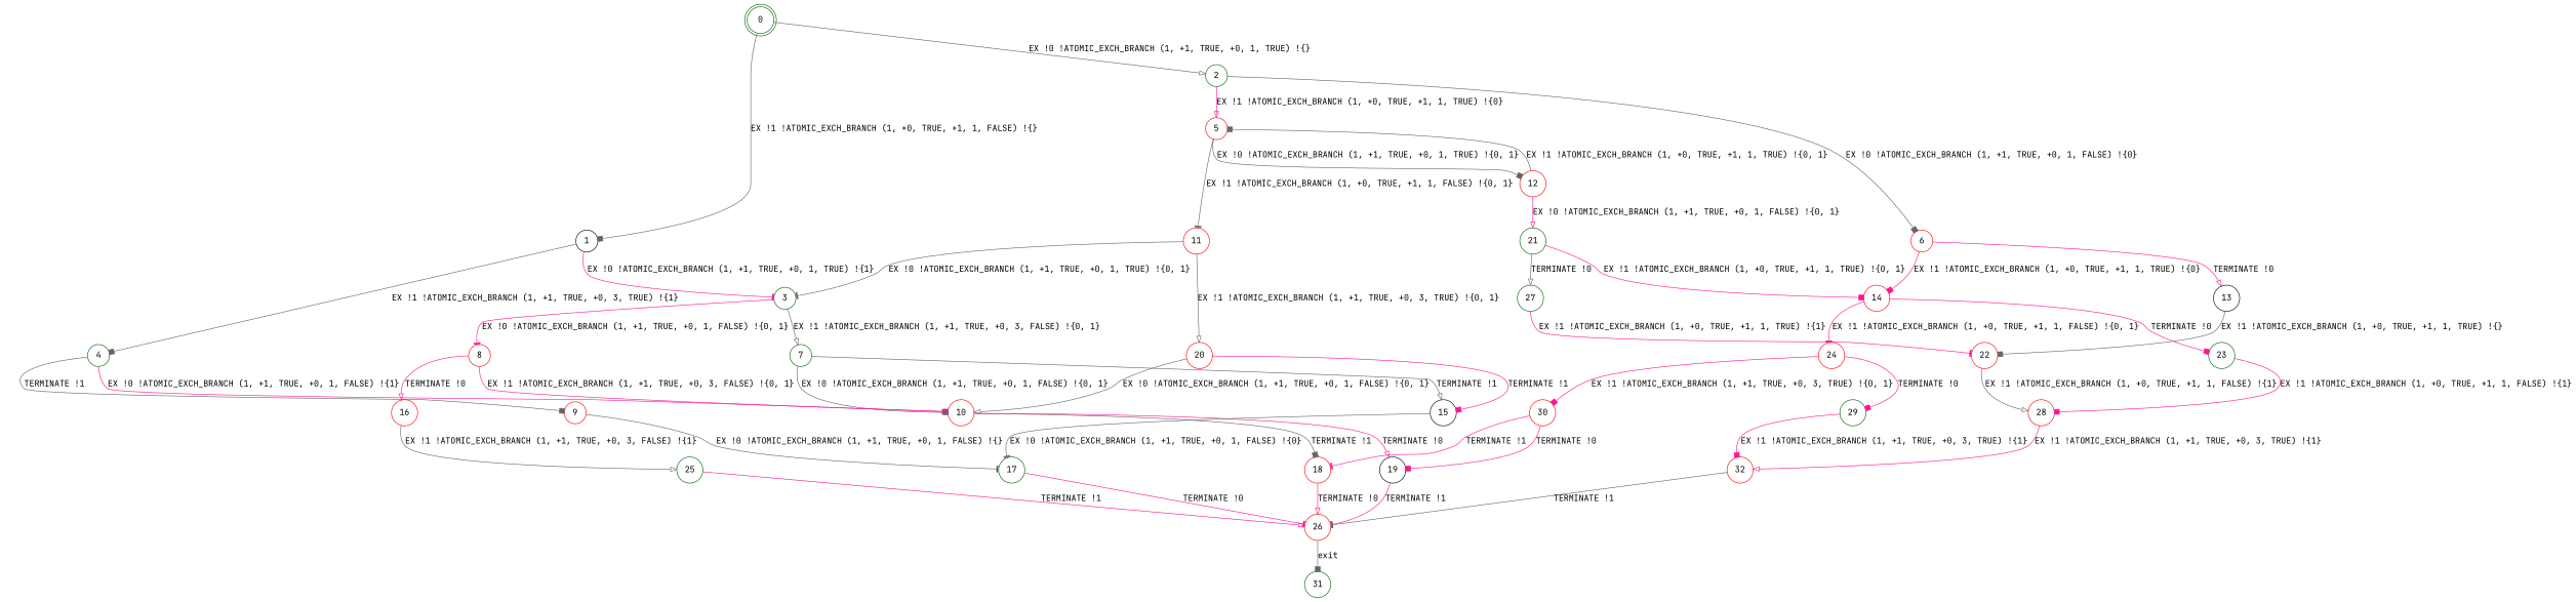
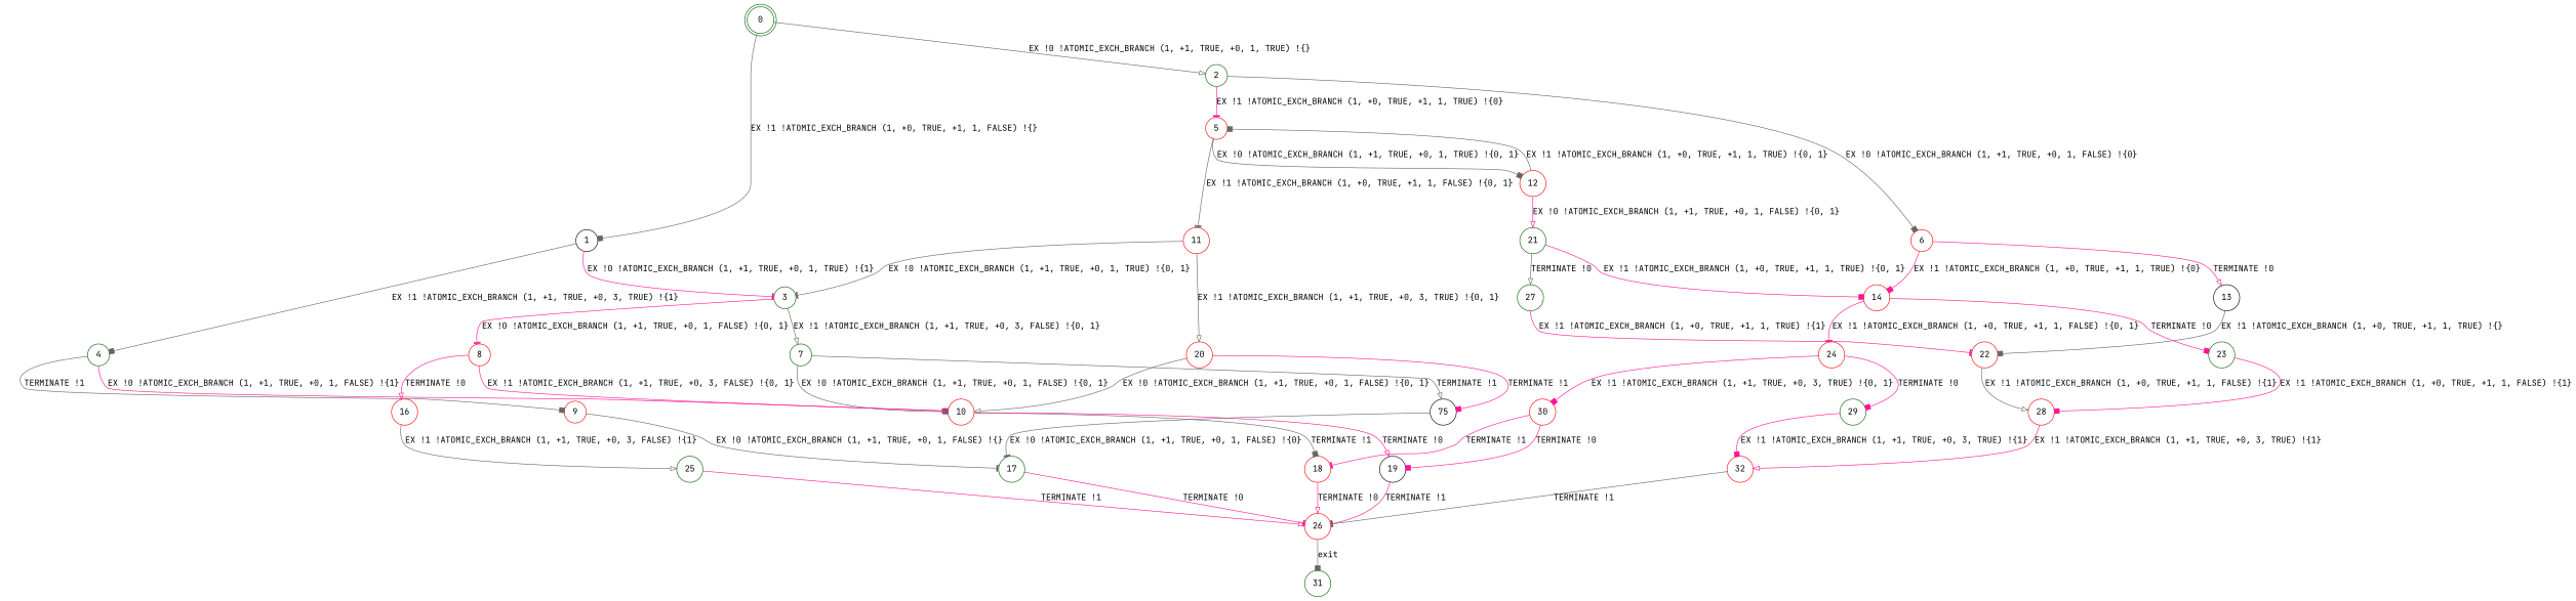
  digraph {
    fontname="JetBrains Mono"
    node [color=red fontname="JetBrains Mono" shape=circle]
    edge [arrowhead=box color=deeppink fontname="JetBrains Mono"]
    0 [color=darkgreen peripheries=2]
    1 [color=black]
    2 [color=darkgreen]
    3 [color=darkgreen]
    4 [color=darkgreen]
    5
    6
    7 [color=darkgreen]
    8
    9
    10
    11
    12
    13 [color=black]
    14
-   15 [color=black]
+   15 [color=black label=75]
    16
    17 [color=darkgreen]
    18
    19 [color=black]
    20
    21 [color=darkgreen]
    22
    23 [color=darkgreen]
    24
    25 [color=darkgreen]
    26
    27 [color=darkgreen]
    28
    29 [color=darkgreen]
    30
    31 [color=darkgreen]
    32
    0 -> 1 [color=gray40 label="EX !1 !ATOMIC_EXCH_BRANCH (1, +0, TRUE, +1, 1, FALSE) !{}"]
    0 -> 2 [arrowhead=onormal color=gray40 label="EX !0 !ATOMIC_EXCH_BRANCH (1, +1, TRUE, +0, 1, TRUE) !{}"]
    1 -> 3 [arrowhead=tee label="EX !0 !ATOMIC_EXCH_BRANCH (1, +1, TRUE, +0, 1, TRUE) !{1}"]
    1 -> 4 [color=gray40 label="EX !1 !ATOMIC_EXCH_BRANCH (1, +1, TRUE, +0, 3, TRUE) !{1}"]
-   2 -> 5 [arrowhead=onormal label="EX !1 !ATOMIC_EXCH_BRANCH (1, +0, TRUE, +1, 1, TRUE) !{0}"]
+   2 -> 5 [arrowhead=tee label="EX !1 !ATOMIC_EXCH_BRANCH (1, +0, TRUE, +1, 1, TRUE) !{0}"]
    2 -> 6 [color=gray40 label="EX !0 !ATOMIC_EXCH_BRANCH (1, +1, TRUE, +0, 1, FALSE) !{0}"]
    3 -> 7 [arrowhead=onormal color=gray40 label="EX !1 !ATOMIC_EXCH_BRANCH (1, +1, TRUE, +0, 3, FALSE) !{0, 1}"]
    3 -> 8 [arrowhead=tee label="EX !0 !ATOMIC_EXCH_BRANCH (1, +1, TRUE, +0, 1, FALSE) !{0, 1}"]
    4 -> 9 [color=gray40 label="TERMINATE !1"]
    4 -> 10 [label="EX !0 !ATOMIC_EXCH_BRANCH (1, +1, TRUE, +0, 1, FALSE) !{1}"]
    5 -> 11 [arrowhead=tee color=gray40 label="EX !1 !ATOMIC_EXCH_BRANCH (1, +0, TRUE, +1, 1, FALSE) !{0, 1}"]
    5 -> 12 [color=gray40 label="EX !0 !ATOMIC_EXCH_BRANCH (1, +1, TRUE, +0, 1, TRUE) !{0, 1}"]
    6 -> 13 [arrowhead=onormal label="TERMINATE !0"]
    6 -> 14 [label="EX !1 !ATOMIC_EXCH_BRANCH (1, +0, TRUE, +1, 1, TRUE) !{0}"]
    7 -> 10 [color=gray40 label="EX !0 !ATOMIC_EXCH_BRANCH (1, +1, TRUE, +0, 1, FALSE) !{0, 1}"]
    7 -> 15 [arrowhead=onormal color=gray40 label="TERMINATE !1"]
    8 -> 10 [arrowhead=onormal label="EX !1 !ATOMIC_EXCH_BRANCH (1, +1, TRUE, +0, 3, FALSE) !{0, 1}"]
    8 -> 16 [arrowhead=onormal label="TERMINATE !0"]
    9 -> 17 [arrowhead=tee color=gray40 label="EX !0 !ATOMIC_EXCH_BRANCH (1, +1, TRUE, +0, 1, FALSE) !{}"]
    10 -> 18 [color=gray40 label="TERMINATE !1"]
    10 -> 19 [arrowhead=onormal label="TERMINATE !0"]
    11 -> 3 [arrowhead=tee color=gray40 label="EX !0 !ATOMIC_EXCH_BRANCH (1, +1, TRUE, +0, 1, TRUE) !{0, 1}"]
    11 -> 20 [arrowhead=onormal color=gray40 label="EX !1 !ATOMIC_EXCH_BRANCH (1, +1, TRUE, +0, 3, TRUE) !{0, 1}"]
    12 -> 5 [color=gray40 label="EX !1 !ATOMIC_EXCH_BRANCH (1, +0, TRUE, +1, 1, TRUE) !{0, 1}"]
    12 -> 21 [arrowhead=onormal label="EX !0 !ATOMIC_EXCH_BRANCH (1, +1, TRUE, +0, 1, FALSE) !{0, 1}"]
    13 -> 22 [color=gray40 label="EX !1 !ATOMIC_EXCH_BRANCH (1, +0, TRUE, +1, 1, TRUE) !{}"]
    14 -> 23 [label="TERMINATE !0"]
    14 -> 24 [arrowhead=tee label="EX !1 !ATOMIC_EXCH_BRANCH (1, +0, TRUE, +1, 1, FALSE) !{0, 1}"]
    15 -> 17 [arrowhead=tee color=gray40 label="EX !0 !ATOMIC_EXCH_BRANCH (1, +1, TRUE, +0, 1, FALSE) !{0}"]
    16 -> 25 [arrowhead=onormal color=gray40 label="EX !1 !ATOMIC_EXCH_BRANCH (1, +1, TRUE, +0, 3, FALSE) !{1}"]
    17 -> 26 [arrowhead=tee label="TERMINATE !0"]
    18 -> 26 [arrowhead=onormal label="TERMINATE !0"]
    19 -> 26 [arrowhead=tee label="TERMINATE !1"]
    20 -> 10 [arrowhead=onormal color=gray40 label="EX !0 !ATOMIC_EXCH_BRANCH (1, +1, TRUE, +0, 1, FALSE) !{0, 1}"]
    20 -> 15 [label="TERMINATE !1"]
    21 -> 14 [label="EX !1 !ATOMIC_EXCH_BRANCH (1, +0, TRUE, +1, 1, TRUE) !{0, 1}"]
    21 -> 27 [arrowhead=onormal color=gray40 label="TERMINATE !0"]
    22 -> 28 [arrowhead=onormal color=gray40 label="EX !1 !ATOMIC_EXCH_BRANCH (1, +0, TRUE, +1, 1, FALSE) !{1}"]
    23 -> 28 [label="EX !1 !ATOMIC_EXCH_BRANCH (1, +0, TRUE, +1, 1, FALSE) !{1}"]
    24 -> 29 [label="TERMINATE !0"]
    24 -> 30 [label="EX !1 !ATOMIC_EXCH_BRANCH (1, +1, TRUE, +0, 3, TRUE) !{0, 1}"]
    25 -> 26 [arrowhead=onormal label="TERMINATE !1"]
    26 -> 31 [color=gray40 label=exit]
    27 -> 22 [arrowhead=tee label="EX !1 !ATOMIC_EXCH_BRANCH (1, +0, TRUE, +1, 1, TRUE) !{1}"]
    28 -> 32 [arrowhead=onormal label="EX !1 !ATOMIC_EXCH_BRANCH (1, +1, TRUE, +0, 3, TRUE) !{1}"]
    29 -> 32 [label="EX !1 !ATOMIC_EXCH_BRANCH (1, +1, TRUE, +0, 3, TRUE) !{1}"]
    30 -> 18 [arrowhead=tee label="TERMINATE !1"]
    30 -> 19 [label="TERMINATE !0"]
    32 -> 26 [arrowhead=tee color=gray40 label="TERMINATE !1"]
  }
